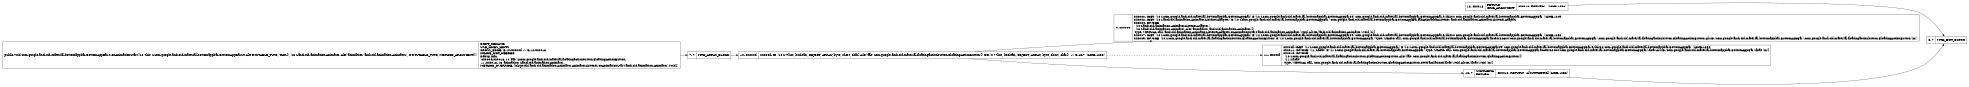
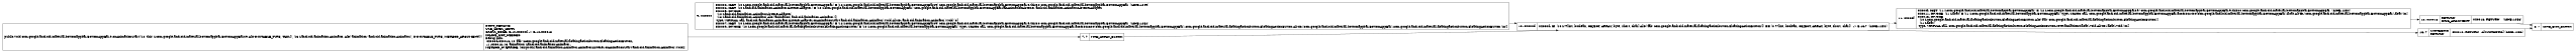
  digraph {
    rankdir=LR
    node [shape=record]
    n1 [label="{7\:\ ?|MTH_ARRAY_BLOCK\l}"]
    n2 [label="{10\:\ 0x000d|0x000d: IF  (r0 I:??[int, boolean, OBJECT, ARRAY, byte, short, char] A[D('fab' com.google.android.material.floatingactionbutton.FloatingActionButton)]) == (0 ??[int, boolean, OBJECT, ARRAY, byte, short, char])  \-\> B:13:?  (LINE:1253)\l}"]
-   n3 [label="{9\:\ 0x0000|0x0000: IGET  (r0 I:com.google.android.material.bottomappbar.BottomAppBar) = (r2 I:com.google.android.material.bottomappbar.BottomAppBar$9) com.google.android.material.bottomappbar.BottomAppBar.9.this$0 com.google.android.material.bottomappbar.BottomAppBar  (LINE:1249)\l0x0002: IGET  (r0 I:android.animation.AnimatorListenerAdapter) = (r0 I:com.google.android.material.bottomappbar.BottomAppBar) com.google.android.material.bottomappbar.BottomAppBar.fabAnimationListener android.animation.AnimatorListenerAdapter \l0x0004: INVOKE  \l  (r0 I:android.animation.AnimatorListenerAdapter)\l  (r3 I:android.animation.Animator A[D('animation' android.animation.Animator)])\l type: VIRTUAL call: android.animation.AnimatorListenerAdapter.onAnimationStart(android.animation.Animator):void A[MD:(android.animation.Animator):void (c)]\l0x0007: IGET  (r0 I:com.google.android.material.bottomappbar.BottomAppBar) = (r2 I:com.google.android.material.bottomappbar.BottomAppBar$9) com.google.android.material.bottomappbar.BottomAppBar.9.this$0 com.google.android.material.bottomappbar.BottomAppBar  (LINE:1252)\l0x0009: INVOKE  (r0 I:com.google.android.material.floatingactionbutton.FloatingActionButton) = (r0 I:com.google.android.material.bottomappbar.BottomAppBar) type: STATIC call: com.google.android.material.bottomappbar.BottomAppBar.access$2300(com.google.android.material.bottomappbar.BottomAppBar):com.google.android.material.floatingactionbutton.FloatingActionButton A[MD:(com.google.android.material.bottomappbar.BottomAppBar):com.google.android.material.floatingactionbutton.FloatingActionButton (m)]\l}"]
+   n3 [label="{9\:\ 0x0000|0x0000: IGET  (r0 I:com.google.android.material.bottomappbar.BottomAppBar) = (r2 I:com.google.android.material.bottomappbar.BottomAppBar$9) com.google.android.material.bottomappbar.BottomAppBar.9.this$0 com.google.android.material.bottomappbar.BottomAppBar  (LINE:1249)\l0x0002: IGET  (r0 I:android.animation.AnimatorListenerAdapter) = (r0 I:com.google.android.material.bottomappbar.BottomAppBar) com.google.android.material.bottomappbar.BottomAppBar.fabAnimationListener android.animation.AnimatorListenerAdapter \l0x0009: INVOKE  \l  (r0 I:android.animation.AnimatorListenerAdapter)\l  (r3 I:android.animation.Animator A[D('animation' android.animation.Animator)])\l type: VIRTUAL call: android.animation.AnimatorListenerAdapter.onAnimationStart(android.animation.Animator):void A[MD:(android.animation.Animator):void (c)]\l0x0007: IGET  (r0 I:com.google.android.material.bottomappbar.BottomAppBar) = (r2 I:com.google.android.material.bottomappbar.BottomAppBar$9) com.google.android.material.bottomappbar.BottomAppBar.9.this$0 com.google.android.material.bottomappbar.BottomAppBar  (LINE:1252)\l0x0009: INVOKE  (r0 I:com.google.android.material.floatingactionbutton.FloatingActionButton) = (r0 I:com.google.android.material.bottomappbar.BottomAppBar) type: STATIC call: com.google.android.material.bottomappbar.BottomAppBar.access$2300(com.google.android.material.bottomappbar.BottomAppBar):com.google.android.material.floatingactionbutton.FloatingActionButton A[MD:(com.google.android.material.bottomappbar.BottomAppBar):com.google.android.material.floatingactionbutton.FloatingActionButton (m)]\l}"]
    n4 [label="{11\:\ 0x000f|0x000f: IGET  (r1 I:com.google.android.material.bottomappbar.BottomAppBar) = (r2 I:com.google.android.material.bottomappbar.BottomAppBar$9) com.google.android.material.bottomappbar.BottomAppBar.9.this$0 com.google.android.material.bottomappbar.BottomAppBar  (LINE:1254)\l0x0011: INVOKE  (r1 I:float) = (r1 I:com.google.android.material.bottomappbar.BottomAppBar) type: STATIC call: com.google.android.material.bottomappbar.BottomAppBar.access$2400(com.google.android.material.bottomappbar.BottomAppBar):float A[MD:(com.google.android.material.bottomappbar.BottomAppBar):float (m)]\l0x0015: INVOKE  \l  (r0 I:com.google.android.material.floatingactionbutton.FloatingActionButton A[D('fab' com.google.android.material.floatingactionbutton.FloatingActionButton)])\l  (r1 I:float)\l type: VIRTUAL call: com.google.android.material.floatingactionbutton.FloatingActionButton.setTranslationX(float):void A[MD:(float):void (m)]\l}"]
    n5 [label="{13\:\ ?|SYNTHETIC\lRETURN\l|0x0018: RETURN   A[SYNTHETIC] (LINE:1256)\l}"]
    n6 [label="{12\:\ 0x0018|RETURN\lORIG_ARGUMENT\l|0x0018: RETURN    (LINE:1256)\l}"]
-   n7 [label="{8\:\ ?|MTH_EXIT_BLOCK\l}"]
+   n7 [label="{8\:\ ?|LINE_EXIT_BLOCK\l}"]
    n8 [label="{public void com.google.android.material.bottomappbar.BottomAppBar.9.onAnimationStart((r2 'this' I:com.google.android.material.bottomappbar.BottomAppBar$9 A[IMMUTABLE_TYPE, THIS]), (r3 I:android.animation.Animator A[D('animation' android.animation.Animator), IMMUTABLE_TYPE, METHOD_ARGUMENT]))  | DONT_RENAME\lUSE_LINES_HINTS\lCROSS_EDGE: B:10:0x000d \-\> B:12:0x0018\lINLINE_NOT_NEEDED\lDebug Info:\l  0x000d\-0x0018: r0 'fab' Lcom\/google\/android\/material\/floatingactionbutton\/FloatingActionButton;\l  \-1 \-0x0018: r3 'animation' Landroid\/animation\/Animator;\lMETHOD_OVERRIDE: [ClspMth\{android.animation.Animator.AnimatorListener.onAnimationStart(android.animation.Animator):void\}]\l}"]
    n1 -> n2
    n2 -> n4 [style=dashed]
    n2 -> n5
-   n2 -> n3
+   n3 -> n2
+   n4 -> n6
    n5 -> n7
    n6 -> n7
    n8 -> n1
  }
